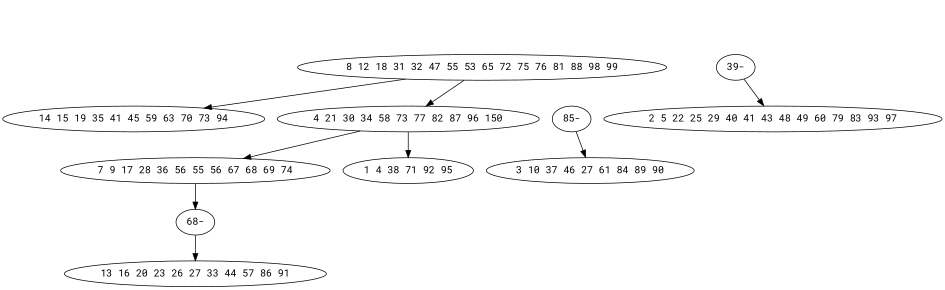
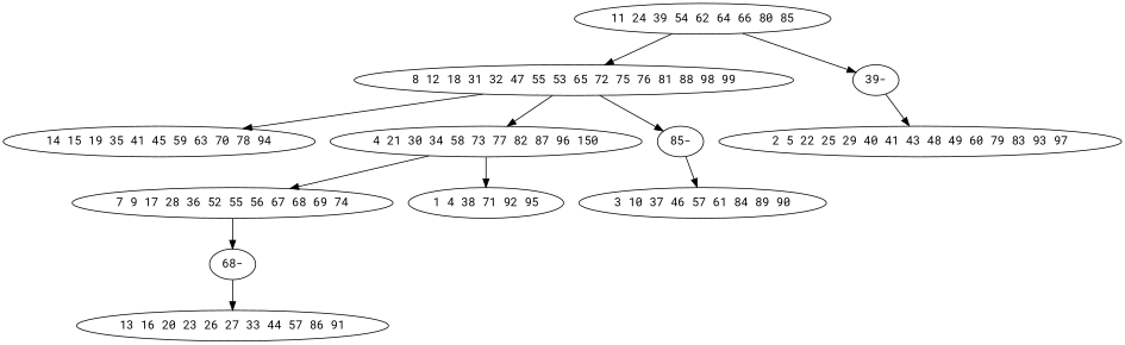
  digraph {
    fontname="Roboto Mono"
    node [fontname="Roboto Mono"]
    edge [fontname="Roboto Mono"]
+   n1 [label="11 24 39 54 62 64 66 80 85"]
    n2 [label="8 12 18 31 32 47 55 53 65 72 75 76 81 88 98 99"]
    n3 [label="39-"]
-   n4 [label="14 15 19 35 41 45 59 63 70 73 94"]
+   n4 [label="14 15 19 35 41 45 59 63 70 78 94"]
    n5 [label="4 21 30 34 58 73 77 82 87 96 150"]
    n6 [label="85-"]
    n7 [label="2 5 22 25 29 40 41 43 48 49 60 79 83 93 97"]
-   n8 [label="7 9 17 28 36 56 55 56 67 68 69 74"]
+   n8 [label="7 9 17 28 36 52 55 56 67 68 69 74"]
    n9 [label="1 4 38 71 92 95"]
-   n10 [label="3 10 37 46 27 61 84 89 90"]
+   n10 [label="3 10 37 46 57 61 84 89 90"]
    n11 [label="68-"]
    n12 [label="13 16 20 23 26 27 33 44 57 86 91"]
+   n1 -> n2
+   n1 -> n3
    n2 -> n4
    n2 -> n5
+   n2 -> n6
    n3 -> n7
    n5 -> n8
    n5 -> n9
    n6 -> n10
    n8 -> n11
    n11 -> n12
  }
